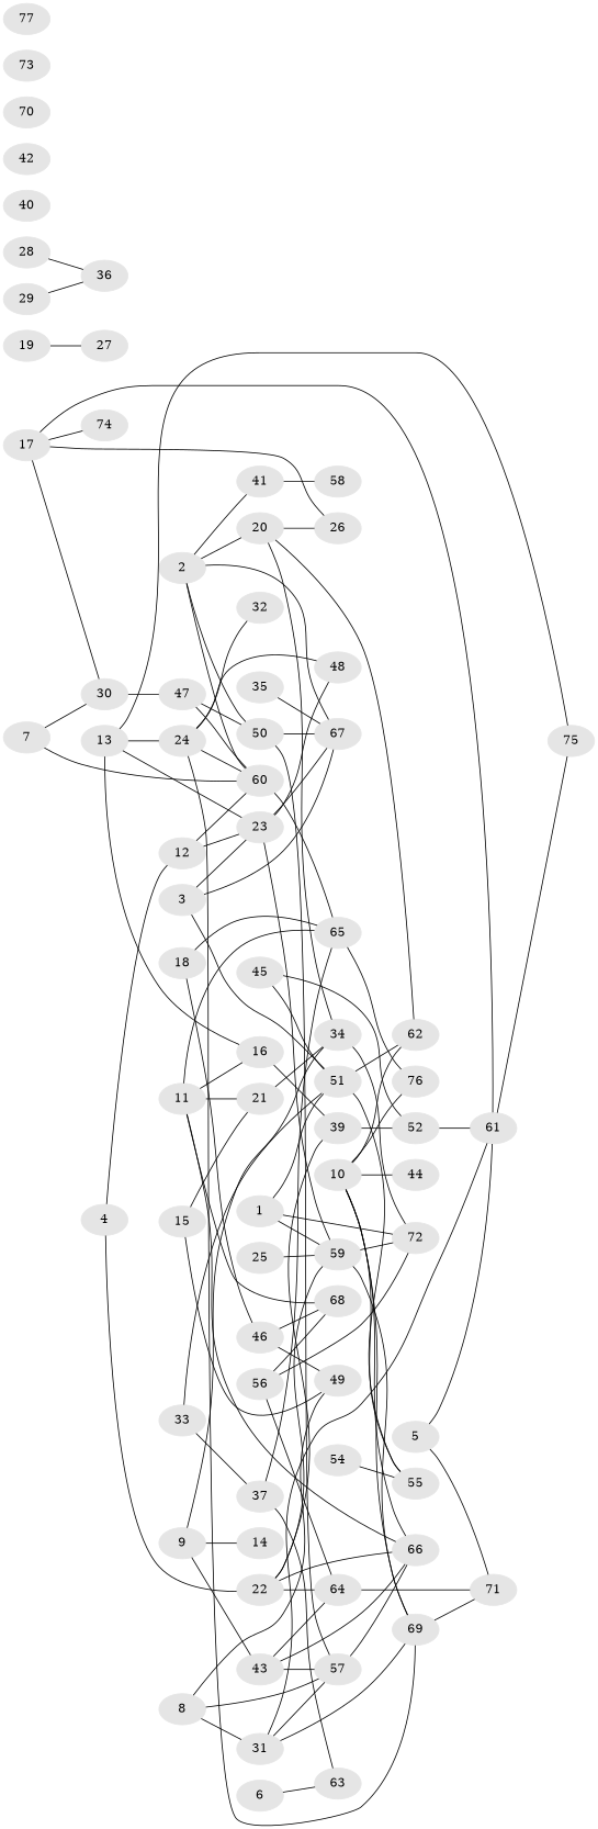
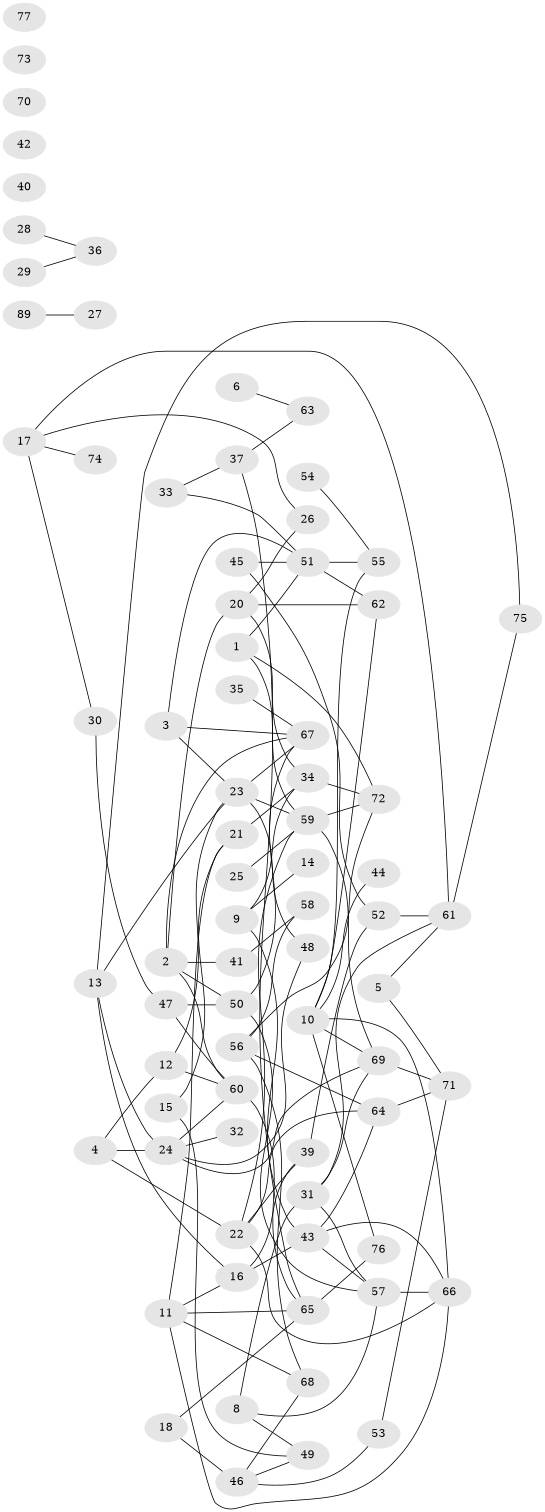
  graph {
    rankdir=LR
    node [color=gray90 style=filled]
    1
    51
    59
    72
    55
    62
    69
    2
    20
    41
    50
    60
    67
    34
    26
    58
    57
    65
    3
    23
    48
    4
    12
    22
    24
    66
    39
    64
    32
    5
    61
    71
    75
    6
    63
-   7
    30
    47
    8
    31
    49
    9
    14
    43
    10
    44
    76
    11
    16
    21
    68
    13
    15
    52
    17
    74
    18
    46
-   19
+   53
+   19 [label=89]
    27
    25
    28
    36
    29
    33
    37
    35
    40
    42
    45
    54
    56
    70
    73
    77
    1 -- 51
    1 -- 59
    1 -- 72
    51 -- 55
    51 -- 62
    59 -- 72
    59 -- 69
    69 -- 71
    2 -- 20
    2 -- 41
    2 -- 50
    2 -- 60
    2 -- 67
    20 -- 62
    20 -- 34
    20 -- 26
    41 -- 58
    50 -- 67
    50 -- 57
    60 -- 65
    34 -- 72
    57 -- 66
    65 -- 76
    3 -- 51
    3 -- 67
    3 -- 23
    23 -- 59
    23 -- 67
    23 -- 48
    4 -- 12
    4 -- 22
+   4 -- 24
    12 -- 60
    12 -- 23
    22 -- 59
    22 -- 66
    22 -- 39
    22 -- 64
    24 -- 69
    24 -- 60
    24 -- 48
    24 -- 32
    39 -- 52
    64 -- 71
    5 -- 61
    5 -- 71
    61 -- 75
    6 -- 63
-   7 -- 60
-   7 -- 30
    30 -- 47
    47 -- 50
    47 -- 60
    8 -- 57
    8 -- 31
    8 -- 49
    31 -- 69
    31 -- 57
    31 -- 61
    9 -- 34
    9 -- 14
    9 -- 43
    43 -- 57
    43 -- 66
    43 -- 64
    10 -- 55
    10 -- 62
    10 -- 69
    10 -- 66
    10 -- 44
    10 -- 76
    11 -- 65
    11 -- 66
    11 -- 16
    11 -- 21
    11 -- 68
    16 -- 39
+   16 -- 43
    21 -- 34
    13 -- 23
    13 -- 24
    13 -- 75
    13 -- 16
    15 -- 49
    15 -- 21
    52 -- 61
    17 -- 26
    17 -- 61
    17 -- 30
    17 -- 74
    18 -- 65
    18 -- 46
    46 -- 49
    46 -- 68
+   46 -- 53
+   53 -- 71
    19 -- 27
    25 -- 59
    28 -- 36
    29 -- 36
    33 -- 51
    33 -- 37
    37 -- 65
    37 -- 63
    35 -- 67
    45 -- 51
    45 -- 52
    54 -- 55
    56 -- 72
+   56 -- 58
    56 -- 64
    56 -- 68
  }
